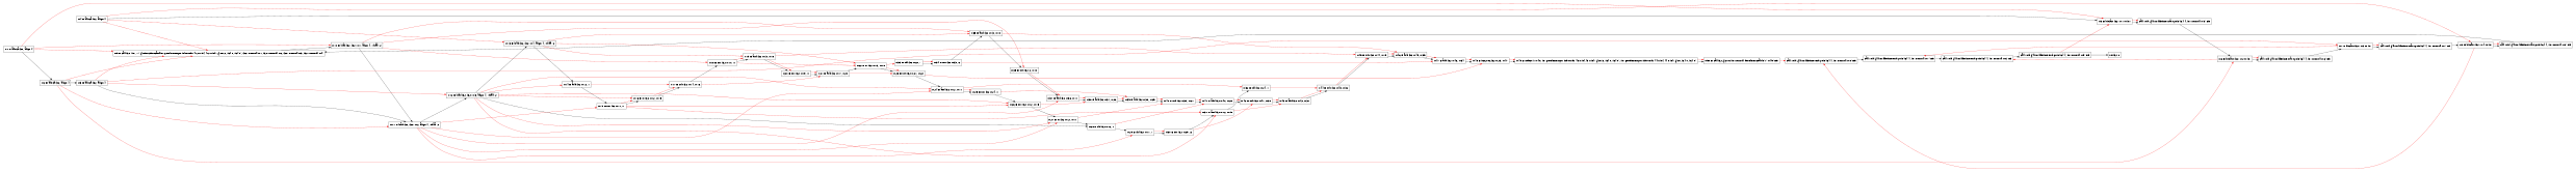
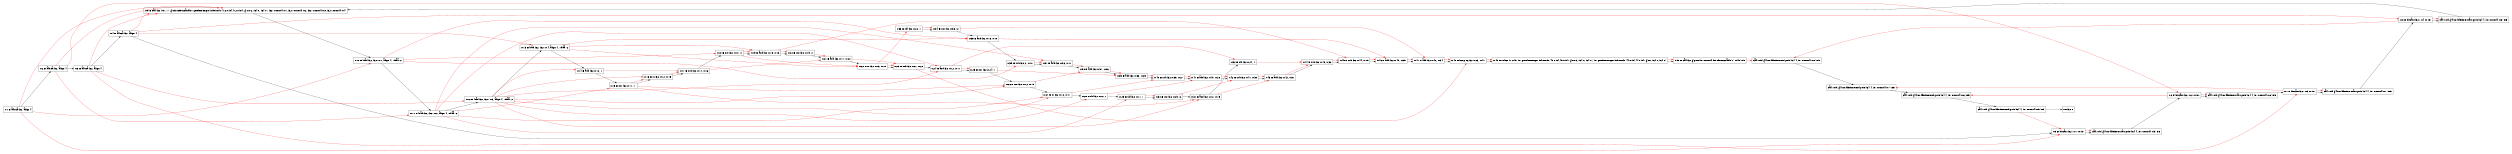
  digraph {
    rankdir=LR
    node [shape=record]
    edge [color=red]
    n1 [label="  %1 = alloca i32, align 4"]
    n2 [label="  %2 = alloca i32, align 4"]
    n3 [label="  %5 = bitcast i32* %1 to i8*"]
    n4 [label="  %9 = call i32 (i8*, ...) @__isoc99_scanf(i8* getelementptr inbounds ([12 x i8], [12 x i8]* @.str.2, i64 0, i64 0), i32* nonnull %1, i32* nonnull %2, i32* nonnull %3, i32* nonnull %4)"]
    n5 [label="  %10 = load i32, i32* %1, align 4, !tbaa !2"]
    n6 [label="  %3 = alloca i32, align 4"]
    n7 [label="  %6 = bitcast i32* %2 to i8*"]
    n8 [label="  %11 = load i32, i32* %2, align 4, !tbaa !2"]
    n9 [label="  call void @llvm.lifetime.start.p0i8(i64 4, i8* nonnull %5) #5"]
    n10 [label="  %18 = xor i32 %10, -1"]
    n11 [label="  %35 = and i32 %13, %10"]
    n12 [label="%35 = sub i32 2, %10"]
    n13 [label="  %4 = alloca i32, align 4"]
    n14 [label="  %7 = bitcast i32* %3 to i8*"]
    n15 [label="  %12 = load i32, i32* %3, align 4, !tbaa !2"]
    n16 [label="  call void @llvm.lifetime.start.p0i8(i64 4, i8* nonnull %6) #5"]
    n17 [label="  call void @llvm.lifetime.end.p0i8(i64 4, i8* nonnull %6) #5"]
    n18 [label="  %15 = xor i32 %11, -1"]
    n19 [label="  %24 = and i32 %12, %11"]
    n20 [label="  %27 = or i32 %12, %11"]
    n21 [label="  %29 = shl i32 %11, 1"]
    n22 [label="  %37 = add i32 %36, %11"]
    n23 [label="  %8 = bitcast i32* %4 to i8*"]
    n24 [label="  %13 = load i32, i32* %4, align 4, !tbaa !2"]
    n25 [label="  call void @llvm.lifetime.start.p0i8(i64 4, i8* nonnull %7) #5"]
    n26 [label="  call void @llvm.lifetime.end.p0i8(i64 4, i8* nonnull %7) #5"]
    n27 [label="  %14 = add i32 %12, 1"]
    n28 [label="  %16 = or i32 %12, %15"]
    n29 [label="  %26 = xor i32 %12, %15"]
    n30 [label="  %28 = shl i32 %12, 1"]
    n31 [label="  %31 = and i32 %12, %15"]
    n32 [label="  call void @llvm.lifetime.start.p0i8(i64 4, i8* nonnull %8) #5"]
    n33 [label="  call void @llvm.lifetime.end.p0i8(i64 4, i8* nonnull %8) #5"]
    n34 [label="  %19 = and i32 %13, %18"]
    n35 [label="  %22 = or i32 %13, %18"]
    n36 [label="  call void @llvm.lifetime.end.p0i8(i64 4, i8* nonnull %5) #5"]
    n37 [label="  ret i32 0"]
    n38 [label="  %46 = add i32 %45, %35"]
    n39 [label="  %25 = xor i32 %24, -1"]
    n40 [label="  %32 = shl i32 %24, 1"]
    n41 [label="  %40 = sub i32 %39, %27"]
    n42 [label="  %30 = xor i32 %29, -2"]
    n43 [label="  %38 = add i32 %37, %26"]
    n44 [label="  %17 = sub i32 %14, %16"]
    n45 [label="  %41 = add i32 %40, %28"]
    n46 [label="  %43 = add i32 %42, %31"]
    n47 [label="  %20 = xor i32 %19, -1"]
    n48 [label="  %45 = sub i32 %44, %19"]
    n49 [label="  %23 = sub i32 %21, %22"]
    n50 [label="  %33 = shl i32 %22, 1"]
    n51 [label="  %21 = add i32 %17, %20"]
    n52 [label="  %48 = icmp eq i32 %23, %47"]
    n53 [label="  %34 = xor i32 %33, -2"]
    n54 [label="  %49 = select i1 %48, i8* getelementptr inbounds ([5 x i8], [5 x i8]* @str.3, i64 0, i64 0), i8* getelementptr inbounds ([4 x i8], [4 x i8]* @str, i64 0, i64 0)"]
    n55 [label="  %39 = add i32 %38, %25"]
    n56 [label="  %44 = sub i32 %43, %32"]
    n57 [label="  %42 = sub i32 %41, %30"]
    n58 [label="  %47 = add i32 %46, %34"]
    n59 [label="  %50 = call i32 @puts(i8* nonnull dereferenceable(1) %49) #5"]
    n1 -> n2 [color=""]
    n1 -> n3
    n1 -> n4
    n1 -> n5
    n2 -> n4
    n2 -> n6 [color=""]
    n2 -> n7
    n2 -> n8
    n3 -> n9 [color=""]
    n3 -> n9
    n4 -> n5 [color=""]
    n5 -> n8 [color=""]
    n5 -> n10
    n5 -> n11
    n5 -> n12
    n6 -> n4
-   n6 -> n8 [color=""]
+   n6 -> n13 [color=""]
    n6 -> n14
    n6 -> n15
    n7 -> n16 [color=""]
    n7 -> n16
    n7 -> n17
    n8 -> n15 [color=""]
    n8 -> n18
    n8 -> n19
    n8 -> n20
    n8 -> n21
    n8 -> n22
    n9 -> n7 [color=""]
    n10 -> n34 [color=""]
    n10 -> n34
    n10 -> n35
    n11 -> n12 [color=""]
    n11 -> n38
    n12 -> n22 [color=""]
    n12 -> n22
    n13 -> n3 [color=""]
    n13 -> n4
    n13 -> n23
    n13 -> n24
    n14 -> n25 [color=""]
    n14 -> n25
    n14 -> n26
    n15 -> n19
    n15 -> n20
    n15 -> n24 [color=""]
    n15 -> n27
    n15 -> n28
    n15 -> n29
-   n15 -> n30 [color=black]
+   n15 -> n30
    n15 -> n31
    n16 -> n14 [color=""]
    n17 -> n36 [color=""]
    n18 -> n28 [color=""]
    n18 -> n28
    n18 -> n29
    n18 -> n31
    n19 -> n39 [color=""]
    n19 -> n39
    n19 -> n40
    n20 -> n30 [color=""]
    n20 -> n41
    n21 -> n42 [color=""]
    n21 -> n42
    n22 -> n43 [color=""]
    n22 -> n43
    n23 -> n32 [color=""]
    n23 -> n32
    n23 -> n33
    n24 -> n11
    n24 -> n27 [color=""]
    n24 -> n34
    n24 -> n35
    n25 -> n23 [color=""]
    n26 -> n17 [color=""]
    n27 -> n18 [color=""]
    n27 -> n44
    n28 -> n44 [color=""]
    n28 -> n44
    n29 -> n20 [color=""]
    n29 -> n43
    n30 -> n21 [color=""]
    n30 -> n45
    n31 -> n40 [color=""]
    n31 -> n46
    n32 -> n4 [color=""]
    n33 -> n26 [color=""]
    n34 -> n47 [color=""]
    n34 -> n47
    n34 -> n48
    n35 -> n49 [color=""]
    n35 -> n49
    n35 -> n50
    n36 -> n3
    n36 -> n37 [color=""]
    n38 -> n58 [color=""]
    n38 -> n58
    n39 -> n29 [color=""]
    n39 -> n55
    n40 -> n56
    n41 -> n45 [color=""]
    n41 -> n45
    n42 -> n31 [color=""]
    n42 -> n57
    n43 -> n55 [color=""]
    n43 -> n55
    n44 -> n10 [color=""]
    n44 -> n51
    n45 -> n57 [color=""]
    n45 -> n57
    n46 -> n56 [color=""]
    n46 -> n56
    n47 -> n51 [color=""]
    n47 -> n51
    n48 -> n38 [color=""]
    n48 -> n38
    n49 -> n19 [color=""]
    n49 -> n52
    n50 -> n53 [color=""]
    n50 -> n53
    n51 -> n35 [color=""]
    n51 -> n49
    n52 -> n54 [color=""]
    n52 -> n54
    n53 -> n11 [color=""]
    n53 -> n58
    n54 -> n59 [color=""]
    n54 -> n59
    n55 -> n41 [color=""]
    n55 -> n41
    n56 -> n48 [color=""]
    n56 -> n48
    n57 -> n46 [color=""]
    n57 -> n46
    n58 -> n52 [color=""]
    n58 -> n52
    n59 -> n33
  }
